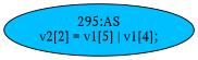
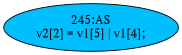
  strict digraph {
    fontname="PT Serif"
-   n1 [ast="<pyverilog.vparser.ast.Assign object at 0x7f40784bd7d0>" def_var="['v2']" fillcolor=deepskyblue label="295:AS\nv2[2] = v1[5] | v1[4];" statements="[]" style=filled typ=Assign use_var="['v1', 'v1']" fontname="PT Serif"]
+   n1 [ast="<pyverilog.vparser.ast.Assign object at 0x7f40784bd7d0>" def_var="['v2']" fillcolor=deepskyblue label="245:AS\nv2[2] = v1[5] | v1[4];" statements="[]" style=filled typ=Assign use_var="['v1', 'v1']" fontname="PT Serif"]
  }
